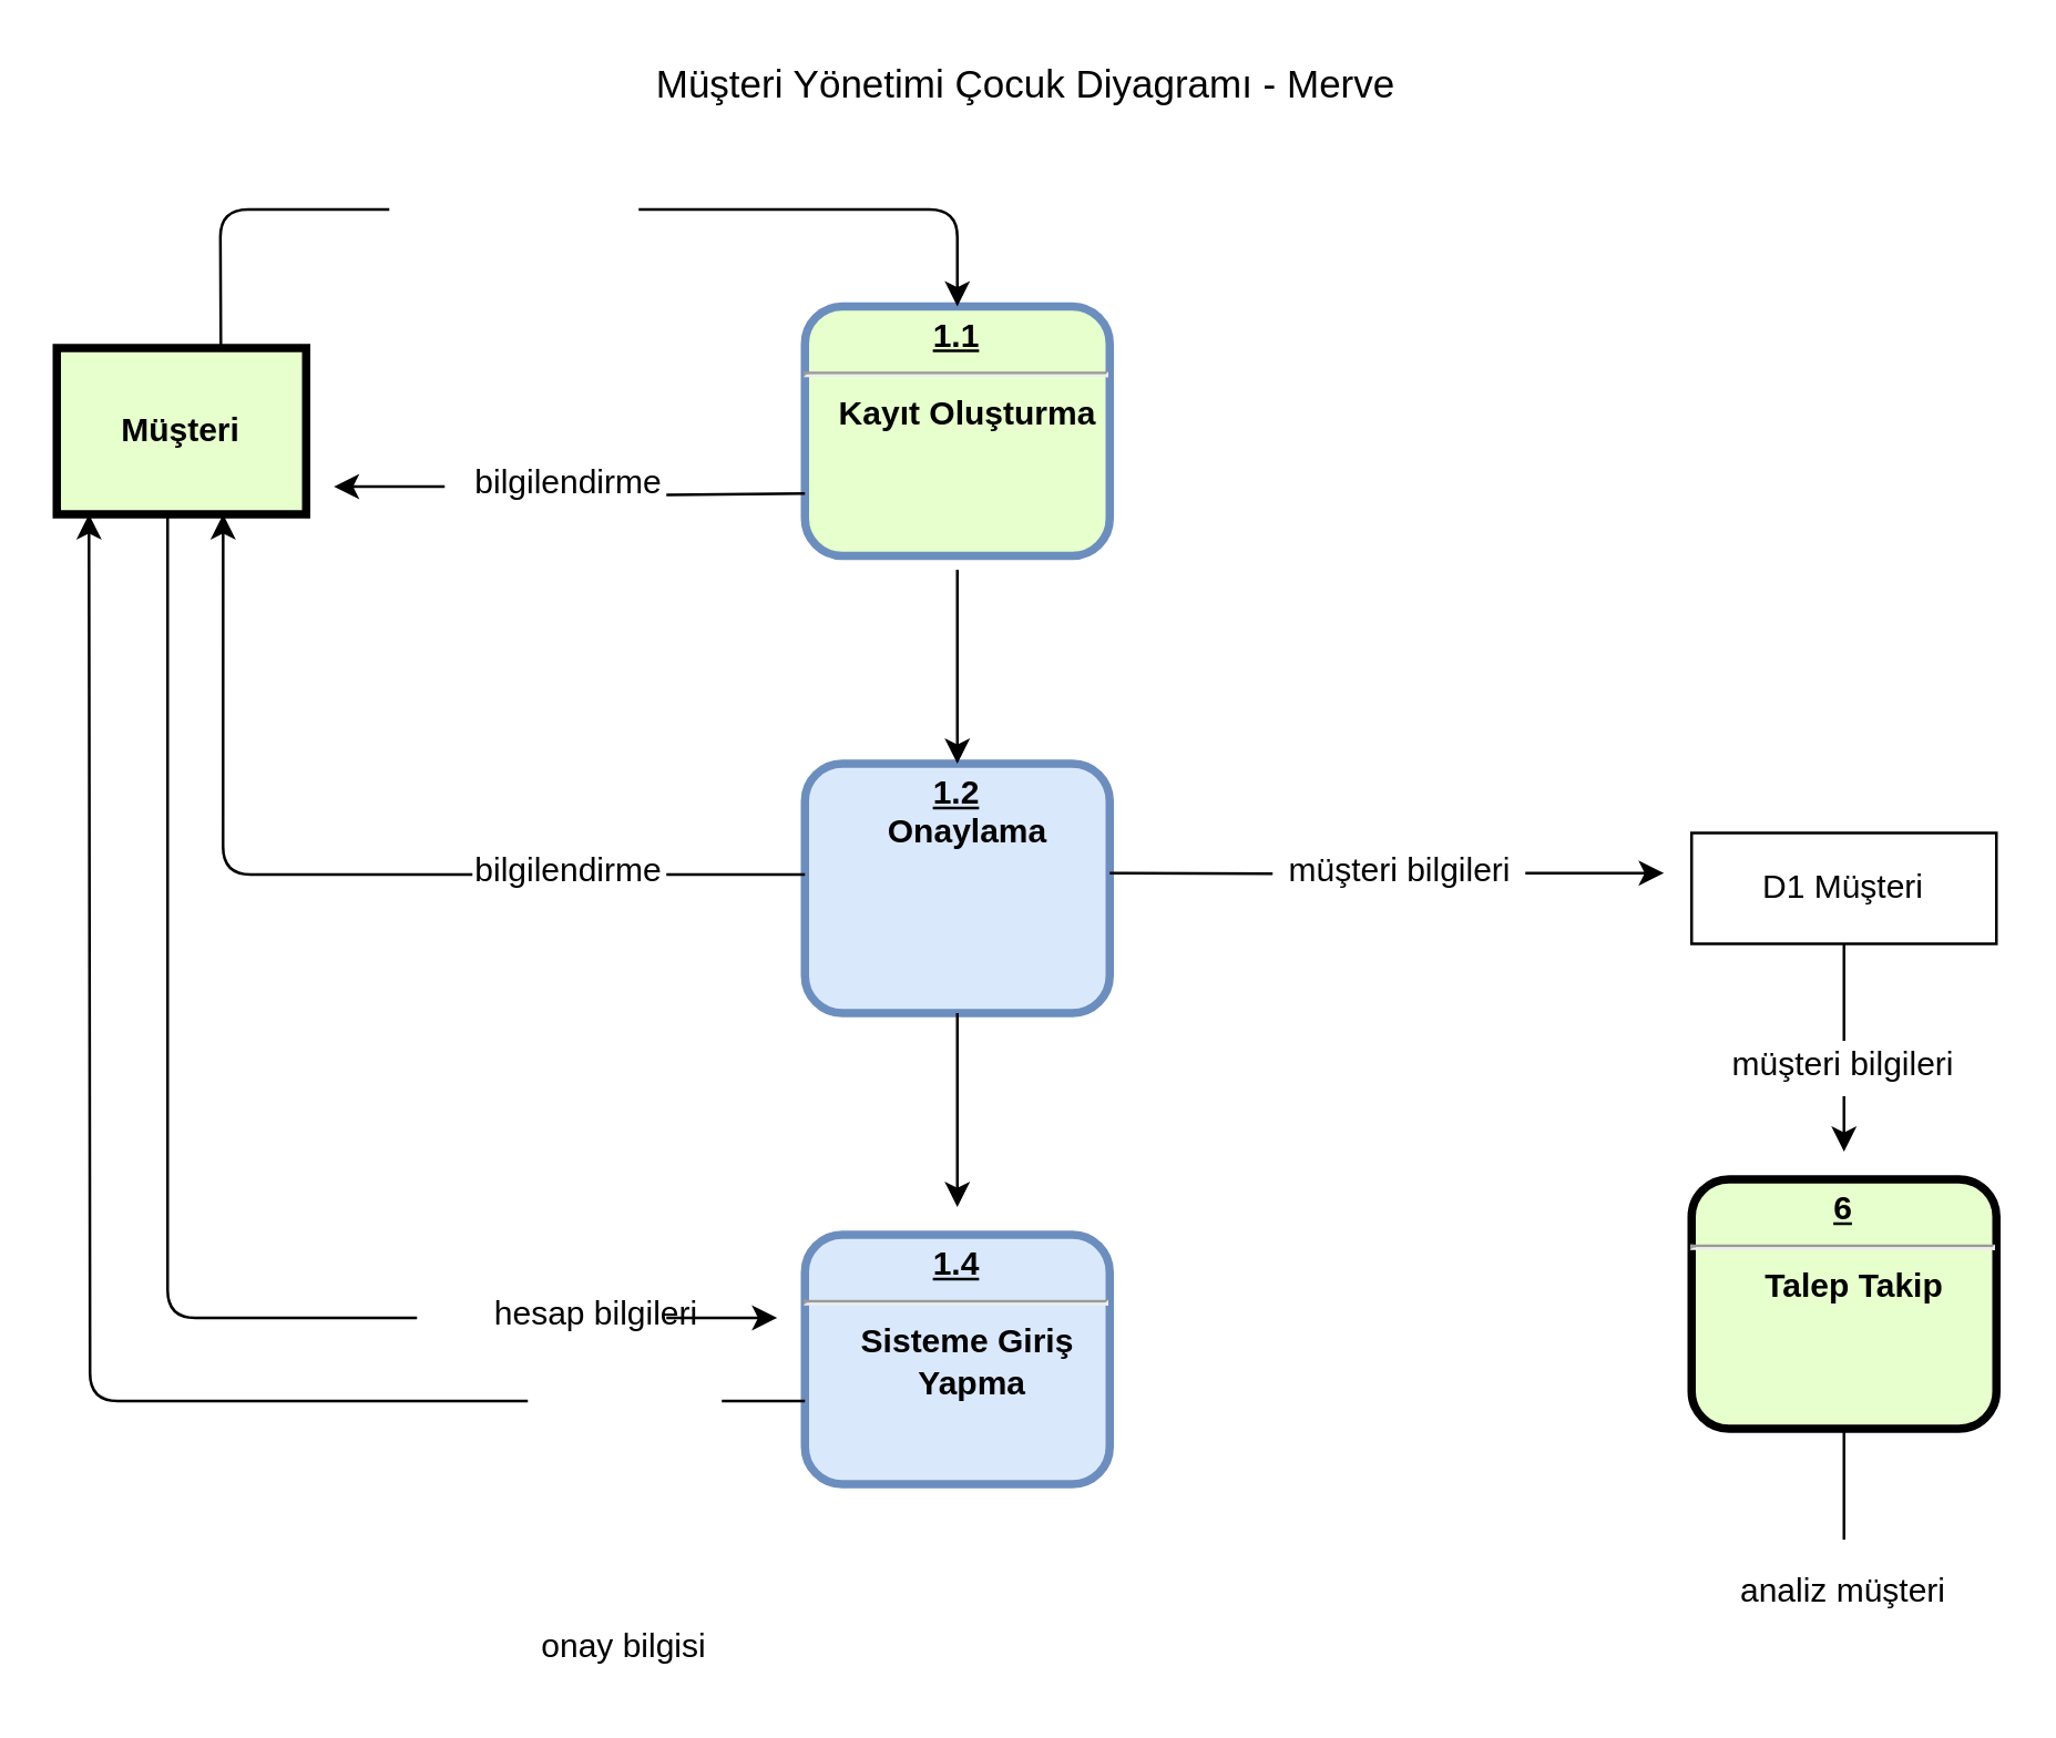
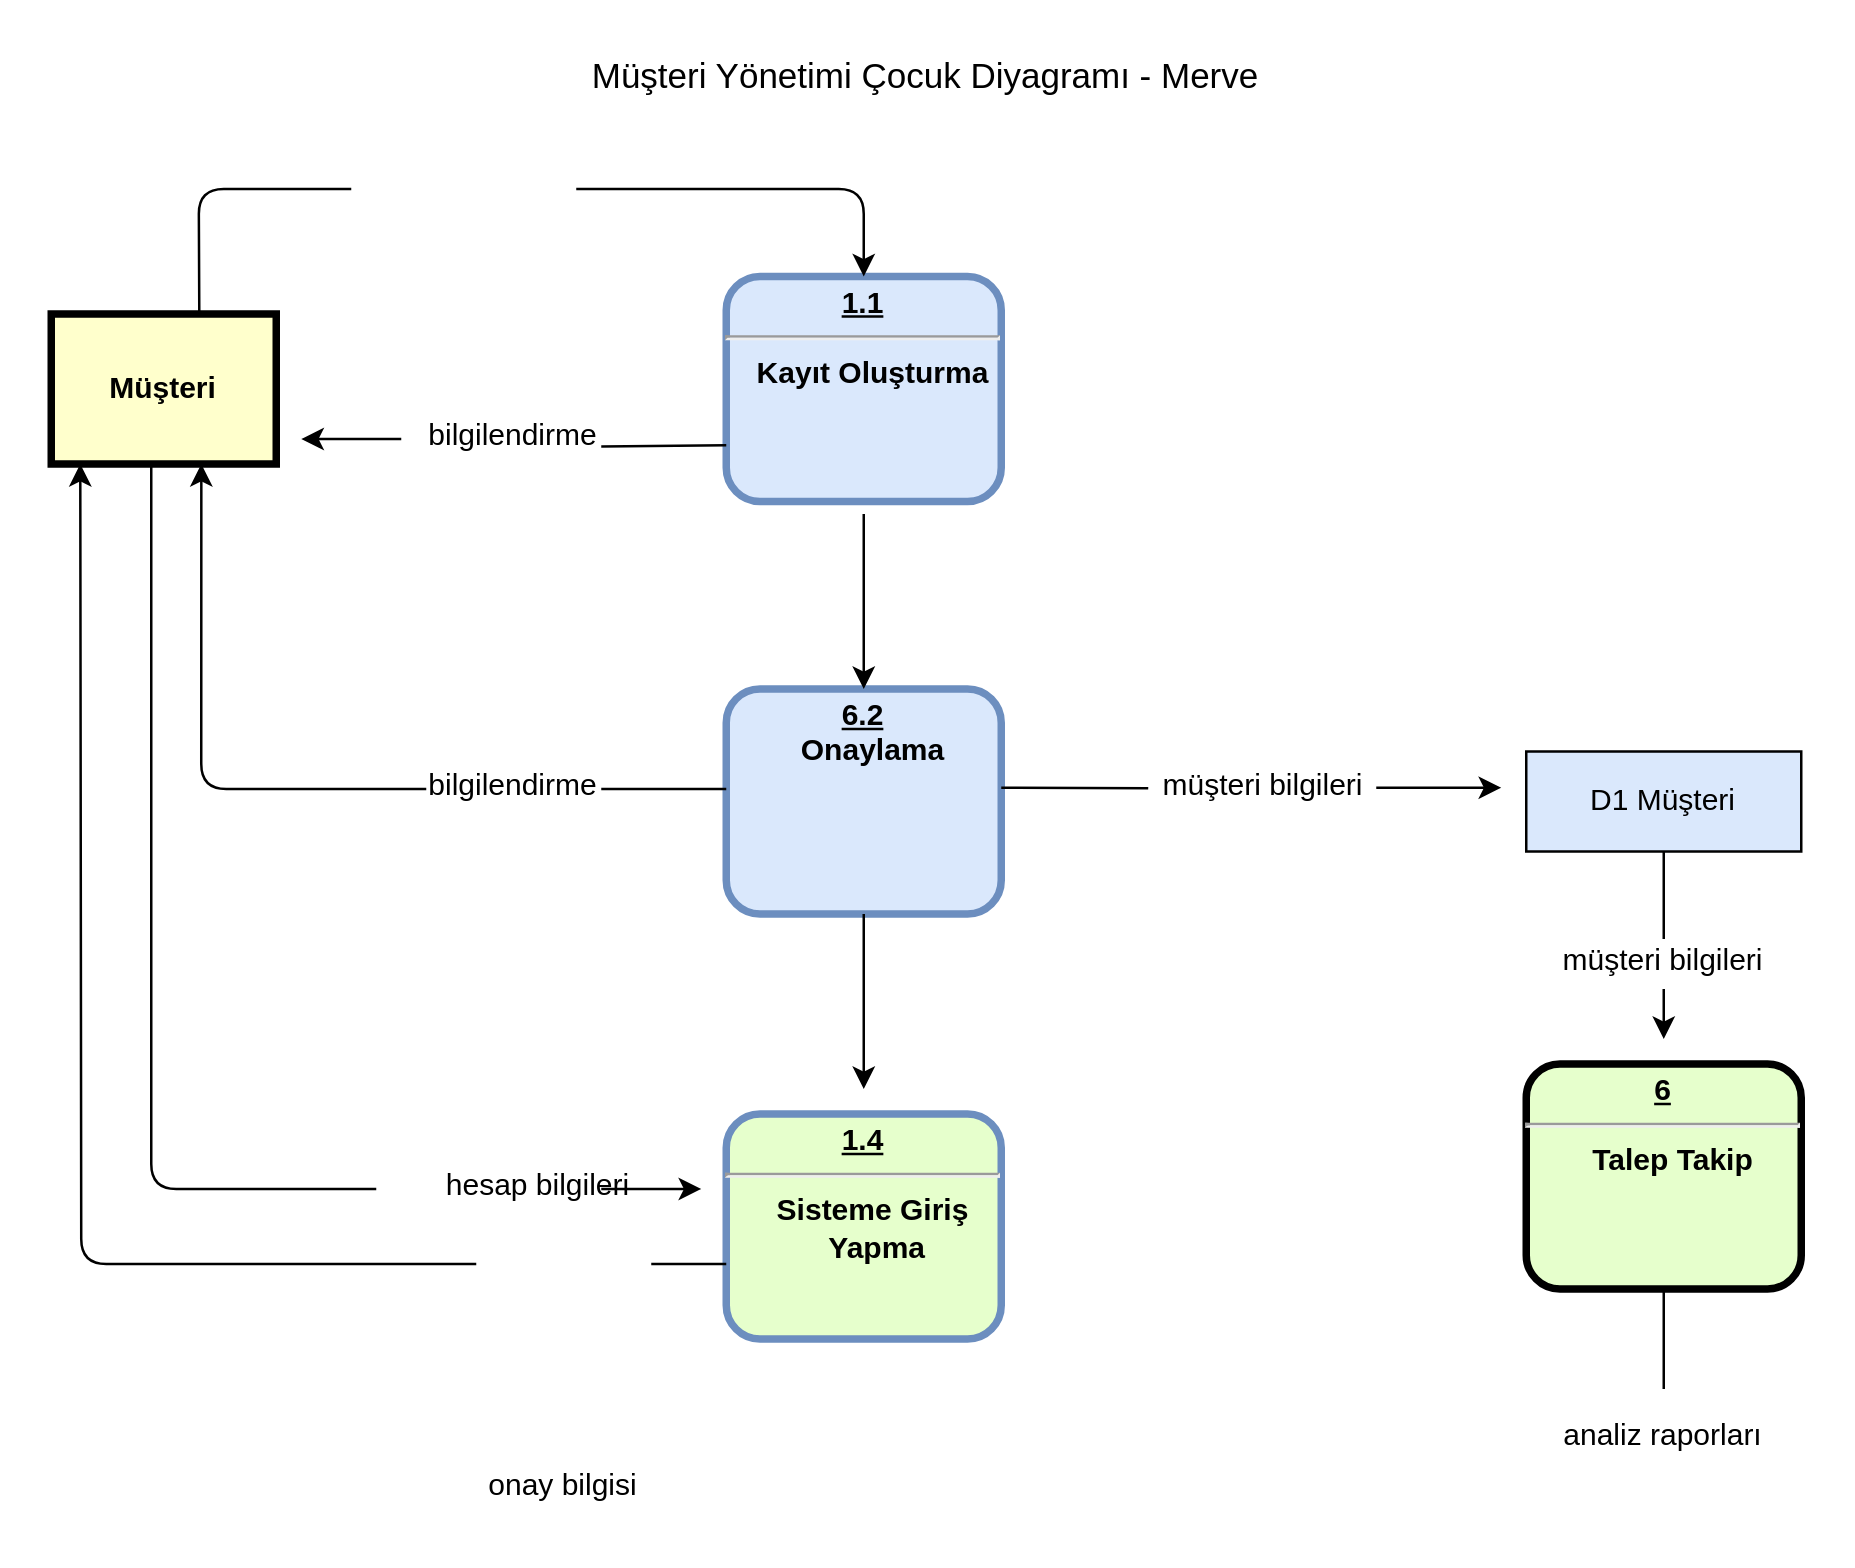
  <mxCell id="0" />
  <mxCell id="1" parent="0" />
- <mxCell id="2" value="Müşteri" style="whiteSpace=wrap;align=center;verticalAlign=middle;fontStyle=1;strokeWidth=3;fillColor=#e6ffcc;" parent="1" vertex="1"><mxGeometry x="20" y="125" width="90" height="60" as="geometry" /></mxCell>
- <mxCell id="3" value="&lt;p style=&quot;margin: 0px ; margin-top: 4px ; text-align: center ; text-decoration: underline&quot;&gt;&lt;strong&gt;1.1&lt;br&gt;&lt;/strong&gt;&lt;/p&gt;&lt;hr&gt;&lt;p style=&quot;margin: 0px ; margin-left: 8px&quot;&gt;Kayıt Oluşturma&lt;/p&gt;" style="verticalAlign=middle;align=center;overflow=fill;fontSize=12;fontFamily=Helvetica;html=1;rounded=1;fontStyle=1;strokeWidth=3;fillColor=#e6ffcc;strokeColor=#6c8ebf;" parent="1" vertex="1"><mxGeometry x="290" y="110" width="110" height="90" as="geometry" /></mxCell>
- <mxCell id="4" value="&lt;p style=&quot;margin: 0px ; margin-top: 4px ; text-align: center ; text-decoration: underline&quot;&gt;&lt;strong&gt;1.2&lt;/strong&gt;&lt;/p&gt;&lt;p style=&quot;margin: 0px ; margin-left: 8px&quot;&gt;Onaylama&lt;/p&gt;" style="verticalAlign=middle;align=center;overflow=fill;fontSize=12;fontFamily=Helvetica;html=1;rounded=1;fontStyle=1;strokeWidth=3;fillColor=#dae8fc;strokeColor=#6c8ebf;" parent="1" vertex="1"><mxGeometry x="290" y="275" width="110" height="90" as="geometry" /></mxCell>
+ <mxCell id="2" value="Müşteri" style="whiteSpace=wrap;align=center;verticalAlign=middle;fontStyle=1;strokeWidth=3;fillColor=#FFFFCC" parent="1" vertex="1"><mxGeometry x="20" y="125" width="90" height="60" as="geometry" /></mxCell>
+ <mxCell id="3" value="&lt;p style=&quot;margin: 0px ; margin-top: 4px ; text-align: center ; text-decoration: underline&quot;&gt;&lt;strong&gt;1.1&lt;br&gt;&lt;/strong&gt;&lt;/p&gt;&lt;hr&gt;&lt;p style=&quot;margin: 0px ; margin-left: 8px&quot;&gt;Kayıt Oluşturma&lt;/p&gt;" style="verticalAlign=middle;align=center;overflow=fill;fontSize=12;fontFamily=Helvetica;html=1;rounded=1;fontStyle=1;strokeWidth=3;fillColor=#dae8fc;strokeColor=#6c8ebf;" parent="1" vertex="1"><mxGeometry x="290" y="110" width="110" height="90" as="geometry" /></mxCell>
+ <mxCell id="4" value="&lt;p style=&quot;margin: 0px ; margin-top: 4px ; text-align: center ; text-decoration: underline&quot;&gt;&lt;strong&gt;6.2&lt;/strong&gt;&lt;/p&gt;&lt;p style=&quot;margin: 0px ; margin-left: 8px&quot;&gt;Onaylama&lt;/p&gt;" style="verticalAlign=middle;align=center;overflow=fill;fontSize=12;fontFamily=Helvetica;html=1;rounded=1;fontStyle=1;strokeWidth=3;fillColor=#dae8fc;strokeColor=#6c8ebf;" parent="1" vertex="1"><mxGeometry x="290" y="275" width="110" height="90" as="geometry" /></mxCell>
  <mxCell id="5" value="Müşteri Yönetimi Çocuk Diyagramı - Merve" style="text;spacingTop=-5;align=center;fontSize=14;" parent="1" vertex="1"><mxGeometry x="355" y="20" width="30" height="20" as="geometry" /></mxCell>
- <mxCell id="6" value="&lt;p style=&quot;margin: 0px ; margin-top: 4px ; text-align: center ; text-decoration: underline&quot;&gt;&lt;strong&gt;1.4&lt;/strong&gt;&lt;/p&gt;&lt;hr&gt;&lt;p style=&quot;margin: 0px ; margin-left: 8px&quot;&gt;Sisteme Giriş&lt;/p&gt;&lt;p style=&quot;margin: 0px ; margin-left: 8px&quot;&gt;&amp;nbsp;Yapma&lt;/p&gt;" style="verticalAlign=middle;align=center;overflow=fill;fontSize=12;fontFamily=Helvetica;html=1;rounded=1;fontStyle=1;strokeWidth=3;fillColor=#dae8fc;strokeColor=#6c8ebf;" parent="1" vertex="1"><mxGeometry x="290" y="445" width="110" height="90" as="geometry" /></mxCell>
+ <mxCell id="6" value="&lt;p style=&quot;margin: 0px ; margin-top: 4px ; text-align: center ; text-decoration: underline&quot;&gt;&lt;strong&gt;1.4&lt;/strong&gt;&lt;/p&gt;&lt;hr&gt;&lt;p style=&quot;margin: 0px ; margin-left: 8px&quot;&gt;Sisteme Giriş&lt;/p&gt;&lt;p style=&quot;margin: 0px ; margin-left: 8px&quot;&gt;&amp;nbsp;Yapma&lt;/p&gt;" style="verticalAlign=middle;align=center;overflow=fill;fontSize=12;fontFamily=Helvetica;html=1;rounded=1;fontStyle=1;strokeWidth=3;fillColor=#e6ffcc;strokeColor=#6c8ebf;" parent="1" vertex="1"><mxGeometry x="290" y="445" width="110" height="90" as="geometry" /></mxCell>
  <mxCell id="7" value="" style="endArrow=none;html=1;exitX=0.658;exitY=0.01;exitDx=0;exitDy=0;exitPerimeter=0;" parent="1" source="2" edge="1"><mxGeometry width="50" height="50" relative="1" as="geometry"><mxPoint x="350" y="295" as="sourcePoint" /><mxPoint x="140" y="75" as="targetPoint" /><Array as="points"><mxPoint x="79" y="75" /></Array></mxGeometry></mxCell>
  <mxCell id="8" value="" style="endArrow=classic;html=1;entryX=0.5;entryY=0;entryDx=0;entryDy=0;" parent="1" target="3" edge="1"><mxGeometry width="50" height="50" relative="1" as="geometry"><mxPoint x="230" y="75" as="sourcePoint" /><mxPoint x="400" y="145" as="targetPoint" /><Array as="points"><mxPoint x="345" y="75" /></Array></mxGeometry></mxCell>
  <mxCell id="9" value="" style="endArrow=classic;html=1;entryX=0.5;entryY=0;entryDx=0;entryDy=0;" parent="1" target="4" edge="1"><mxGeometry width="50" height="50" relative="1" as="geometry"><mxPoint x="345" y="205" as="sourcePoint" /><mxPoint x="400" y="245" as="targetPoint" /></mxGeometry></mxCell>
  <mxCell id="10" value="" style="endArrow=classic;html=1;exitX=0.5;exitY=1;exitDx=0;exitDy=0;entryX=0.5;entryY=0;entryDx=0;entryDy=0;" parent="1" source="4" edge="1"><mxGeometry width="50" height="50" relative="1" as="geometry"><mxPoint x="340" y="355" as="sourcePoint" /><mxPoint x="345" y="435" as="targetPoint" /></mxGeometry></mxCell>
  <mxCell id="11" value="" style="endArrow=none;html=1;exitX=0;exitY=0.75;exitDx=0;exitDy=0;" parent="1" source="3" edge="1"><mxGeometry width="50" height="50" relative="1" as="geometry"><mxPoint x="520" y="335" as="sourcePoint" /><mxPoint x="240" y="178" as="targetPoint" /></mxGeometry></mxCell>
  <mxCell id="12" value="bilgilendirme" style="text;spacingTop=-5;align=center" parent="1" vertex="1"><mxGeometry x="190" y="165" width="30" height="20" as="geometry" /></mxCell>
  <mxCell id="13" value="" style="endArrow=classic;html=1;" parent="1" edge="1"><mxGeometry width="50" height="50" relative="1" as="geometry"><mxPoint x="160" y="175" as="sourcePoint" /><mxPoint x="120" y="175" as="targetPoint" /></mxGeometry></mxCell>
  <mxCell id="14" value="bilgilendirme" style="text;spacingTop=-5;align=center" parent="1" vertex="1"><mxGeometry x="190" y="305" width="30" height="20" as="geometry" /></mxCell>
  <mxCell id="15" value="" style="endArrow=none;html=1;" parent="1" edge="1"><mxGeometry width="50" height="50" relative="1" as="geometry"><mxPoint x="240" y="315" as="sourcePoint" /><mxPoint x="290" y="315" as="targetPoint" /></mxGeometry></mxCell>
  <mxCell id="16" value="" style="endArrow=classic;html=1;entryX=0.667;entryY=1;entryDx=0;entryDy=0;entryPerimeter=0;" parent="1" target="2" edge="1"><mxGeometry width="50" height="50" relative="1" as="geometry"><mxPoint x="170" y="315" as="sourcePoint" /><mxPoint x="570" y="425" as="targetPoint" /><Array as="points"><mxPoint x="80" y="315" /></Array></mxGeometry></mxCell>
  <mxCell id="17" value="" style="endArrow=none;html=1;exitX=1.011;exitY=0.431;exitDx=0;exitDy=0;exitPerimeter=0;" parent="1" edge="1"><mxGeometry width="50" height="50" relative="1" as="geometry"><mxPoint x="400" y="314.5" as="sourcePoint" /><mxPoint x="458.79" y="314.71" as="targetPoint" /></mxGeometry></mxCell>
  <mxCell id="18" value="müşteri bilgileri" style="text;spacingTop=-5;align=center" parent="1" vertex="1"><mxGeometry x="490" y="305" width="30" height="20" as="geometry" /></mxCell>
  <mxCell id="19" value="" style="endArrow=classic;html=1;" parent="1" edge="1"><mxGeometry width="50" height="50" relative="1" as="geometry"><mxPoint x="550" y="314.5" as="sourcePoint" /><mxPoint x="600" y="314.5" as="targetPoint" /><Array as="points"><mxPoint x="580" y="314.5" /></Array></mxGeometry></mxCell>
- <mxCell id="20" value="D1 Müşteri" style="rounded=0;whiteSpace=wrap;html=1;" parent="1" vertex="1"><mxGeometry x="610" y="300" width="110" height="40" as="geometry" /></mxCell>
+ <mxCell id="20" value="D1 Müşteri" style="rounded=0;whiteSpace=wrap;html=1;fillColor=#dae8fc;" parent="1" vertex="1"><mxGeometry x="610" y="300" width="110" height="40" as="geometry" /></mxCell>
  <mxCell id="21" value="" style="endArrow=none;html=1;entryX=0.5;entryY=1;entryDx=0;entryDy=0;" parent="1" target="20" edge="1"><mxGeometry width="50" height="50" relative="1" as="geometry"><mxPoint x="665" y="375" as="sourcePoint" /><mxPoint x="580" y="455" as="targetPoint" /></mxGeometry></mxCell>
  <mxCell id="22" value="müşteri bilgileri" style="text;spacingTop=-5;align=center" parent="1" vertex="1"><mxGeometry x="650" y="375" width="30" height="20" as="geometry" /></mxCell>
  <mxCell id="23" value="&lt;p style=&quot;margin: 0px ; margin-top: 4px ; text-align: center ; text-decoration: underline&quot;&gt;6&lt;/p&gt;&lt;hr&gt;&lt;p style=&quot;margin: 0px ; margin-left: 8px&quot;&gt;Talep Takip&lt;/p&gt;" style="verticalAlign=middle;align=center;overflow=fill;fontSize=12;fontFamily=Helvetica;html=1;rounded=1;fontStyle=1;strokeWidth=3;fillColor=#E6FFCC" parent="1" vertex="1"><mxGeometry x="610" y="425" width="110" height="90" as="geometry" /></mxCell>
- <mxCell id="24" value="analiz müşteri" style="text;spacingTop=-5;align=center" parent="1" vertex="1"><mxGeometry x="650" y="565" width="30" height="20" as="geometry" /></mxCell>
+ <mxCell id="24" value="analiz raporları" style="text;spacingTop=-5;align=center" parent="1" vertex="1"><mxGeometry x="650" y="565" width="30" height="20" as="geometry" /></mxCell>
  <mxCell id="25" value="" style="endArrow=classic;html=1;exitX=0.5;exitY=1;exitDx=0;exitDy=0;" parent="1" source="22" edge="1"><mxGeometry width="50" height="50" relative="1" as="geometry"><mxPoint x="210" y="485" as="sourcePoint" /><mxPoint x="665" y="415" as="targetPoint" /></mxGeometry></mxCell>
  <mxCell id="26" value="hesap bilgileri&#10;" style="text;spacingTop=-5;align=center" parent="1" vertex="1"><mxGeometry x="200" y="465" width="30" height="20" as="geometry" /></mxCell>
  <mxCell id="27" value="" style="endArrow=none;html=1;" parent="1" edge="1"><mxGeometry width="50" height="50" relative="1" as="geometry"><mxPoint x="150" y="475" as="sourcePoint" /><mxPoint x="60" y="185" as="targetPoint" /><Array as="points"><mxPoint x="60" y="475" /></Array></mxGeometry></mxCell>
  <mxCell id="28" value="" style="endArrow=classic;html=1;" parent="1" edge="1"><mxGeometry width="50" height="50" relative="1" as="geometry"><mxPoint x="240" y="475" as="sourcePoint" /><mxPoint x="280" y="475" as="targetPoint" /></mxGeometry></mxCell>
  <mxCell id="29" value="" style="endArrow=none;html=1;entryX=0.5;entryY=1;entryDx=0;entryDy=0;" parent="1" target="23" edge="1"><mxGeometry width="50" height="50" relative="1" as="geometry"><mxPoint x="665" y="555" as="sourcePoint" /><mxPoint x="656" y="515" as="targetPoint" /></mxGeometry></mxCell>
  <mxCell id="30" value="" style="endArrow=none;html=1;entryX=0;entryY=0.667;entryDx=0;entryDy=0;entryPerimeter=0;" parent="1" target="6" edge="1"><mxGeometry width="50" height="50" relative="1" as="geometry"><mxPoint x="260" y="505" as="sourcePoint" /><mxPoint x="400" y="325" as="targetPoint" /></mxGeometry></mxCell>
  <mxCell id="31" value="onay bilgisi" style="text;spacingTop=-5;align=center" parent="1" vertex="1"><mxGeometry x="210" y="585" width="30" height="20" as="geometry" /></mxCell>
  <mxCell id="32" value="" style="endArrow=classic;html=1;entryX=0.129;entryY=1;entryDx=0;entryDy=0;entryPerimeter=0;" parent="1" target="2" edge="1"><mxGeometry width="50" height="50" relative="1" as="geometry"><mxPoint x="190" y="505" as="sourcePoint" /><mxPoint x="400" y="325" as="targetPoint" /><Array as="points"><mxPoint x="32" y="505" /></Array></mxGeometry></mxCell>
